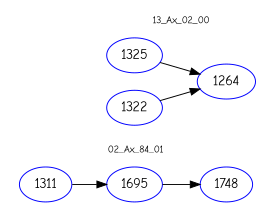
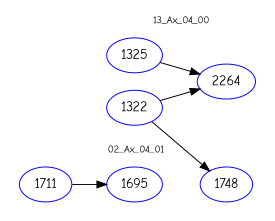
  digraph {
    fontname="Comic Neue"
    rankdir=LR
    node [color=blue fontname="Comic Neue"]
    edge [color=black fontname="Comic Neue"]
    n1 [label=1322]
-   n2 [label=1264]
+   n2 [label=2264]
    n3 [label=1325]
-   n4 [label=1311]
+   n4 [label=1711]
    n5 [label=1695]
    n6 [label=1748]
    subgraph cluster_1 {
      color=white
      fontsize=10
-     label="13_Ax_02_00"
+     label="13_Ax_04_00"
      n1
      n2
      n3
    }
    subgraph cluster_2 {
      color=white
      fontsize=10
-     label="02_Ax_84_01"
+     label="02_Ax_04_01"
      n4
      n5
      n6
    }
    n1 -> n2
    n3 -> n2
    n4 -> n5
-   n5 -> n6
+   n1 -> n6
  }
